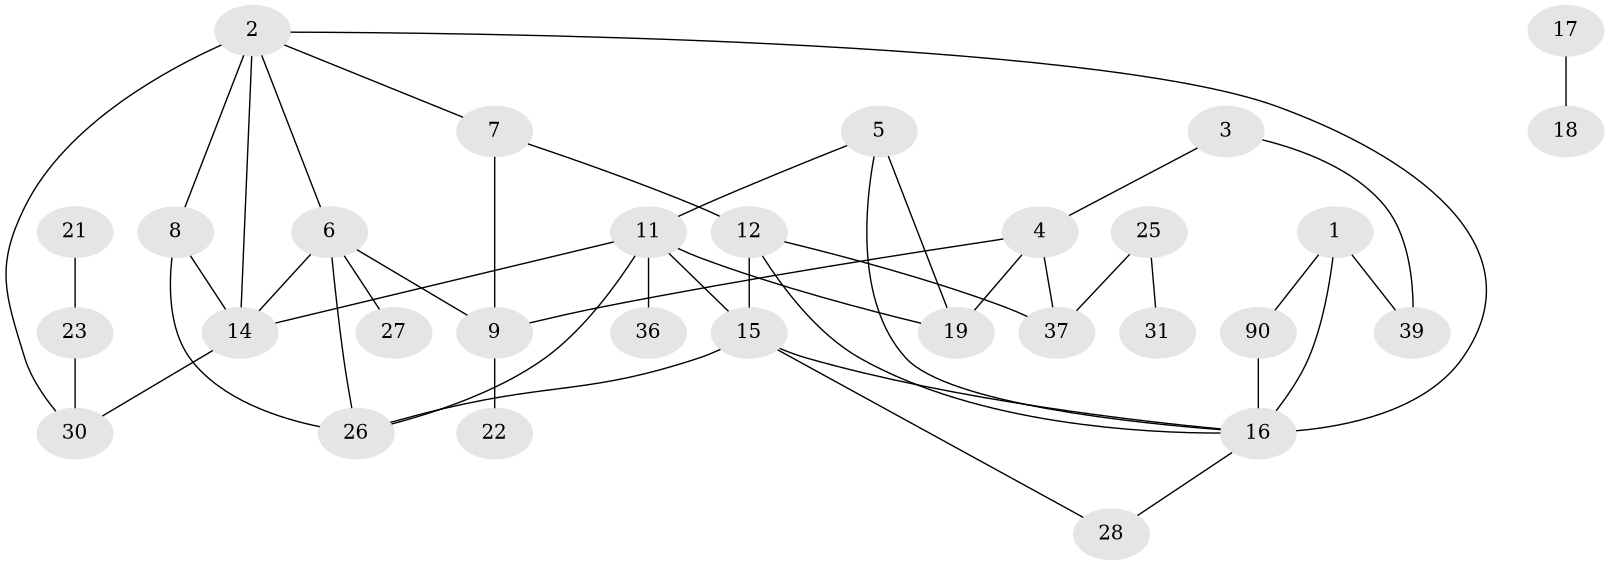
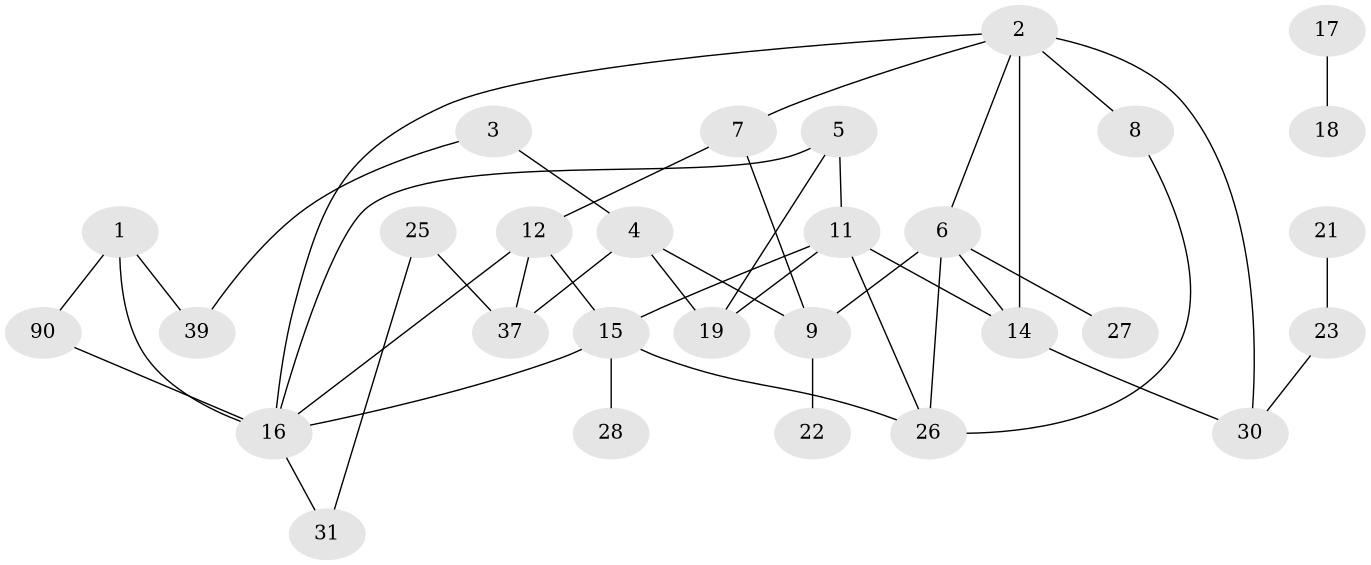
  graph {
    node [color=gray90 style=filled]
    edge [weight=1.0]
    n1 [label=90]
    1
    16
    n4 [label=39]
    28
    2
    6
    7
    8
    14
    30
    9
    26
    27
    12
    3
    4
    19
    37
    22
    17
    18
    5
    11
    15
-   36
    21
    23
    25
    31
    n1 -- 16 [weight=3.0]
    1 -- n1
    1 -- 16
    1 -- n4
-   16 -- 28
+   16 -- 31
    2 -- 16
    2 -- 6
    2 -- 7
    2 -- 8
    2 -- 14 [weight=2.0]
    2 -- 30
    6 -- 14 [weight=2.0]
    6 -- 9
    6 -- 26
    6 -- 27
    7 -- 9
    7 -- 12
-   8 -- 14
    8 -- 26
    14 -- 30
    9 -- 22
    12 -- 16
    12 -- 37
    12 -- 15 [weight=2.0]
    3 -- n4
    3 -- 4
    4 -- 9
    4 -- 19
    4 -- 37
    17 -- 18
    5 -- 16
    5 -- 19
    5 -- 11
    11 -- 14
    11 -- 26
    11 -- 19
    11 -- 15
-   11 -- 36
    15 -- 16
    15 -- 28
    15 -- 26
    21 -- 23
    23 -- 30
    25 -- 37
    25 -- 31
  }
